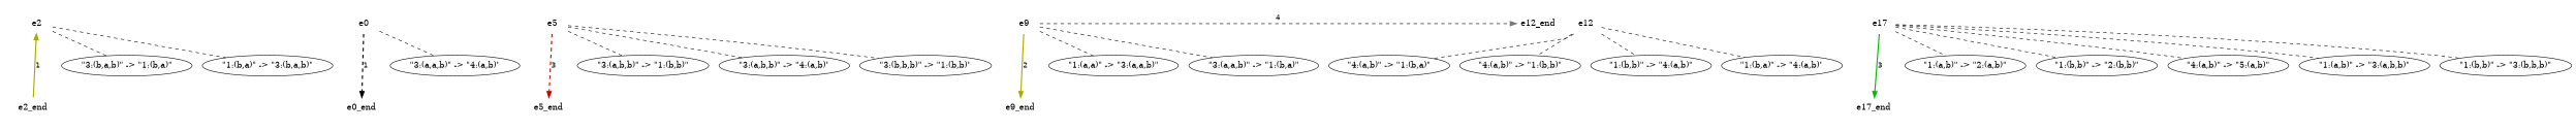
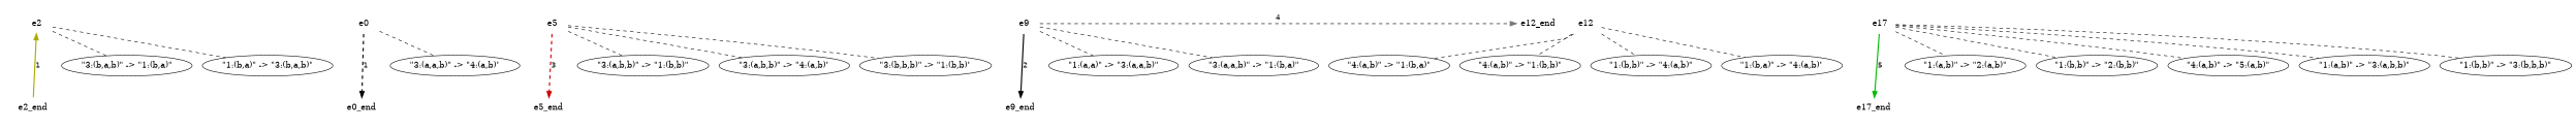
  digraph {
    rankdir=TB
    edge [dir=none style=dashed]
    e2 [shape=none]
    e2_end [shape=none]
    e0 [shape=none]
    e0_end [shape=none]
    e5 [shape=none]
    e5_end [shape=none]
    e9 [shape=none]
    e9_end [shape=none]
    e12 [shape=none]
    e12_end [shape=none]
    e17 [shape=none]
    e17_end [shape=none]
    n13 [label="\"3:(b,a,b)\" -> \"1:(b,a)\""]
    n14 [label="\"1:(b,a)\" -> \"3:(b,a,b)\""]
    n15 [label="\"3:(a,a,b)\" -> \"4:(a,b)\""]
    n16 [label="\"3:(a,b,b)\" -> \"1:(b,b)\""]
    n17 [label="\"3:(a,b,b)\" -> \"4:(a,b)\""]
    n18 [label="\"3:(b,b,b)\" -> \"1:(b,b)\""]
    n19 [label="\"1:(a,a)\" -> \"3:(a,a,b)\""]
    n20 [label="\"3:(a,a,b)\" -> \"1:(b,a)\""]
    n21 [label="\"4:(a,b)\" -> \"1:(b,a)\""]
    n22 [label="\"4:(a,b)\" -> \"1:(b,b)\""]
    n23 [label="\"1:(b,b)\" -> \"4:(a,b)\""]
    n24 [label="\"1:(b,a)\" -> \"4:(a,b)\""]
    n25 [label="\"1:(a,b)\" -> \"2:(a,b)\""]
    n26 [label="\"1:(b,b)\" -> \"2:(b,b)\""]
    n27 [label="\"4:(a,b)\" -> \"5:(a,b)\""]
    n28 [label="\"1:(a,b)\" -> \"3:(a,b,b)\""]
    n29 [label="\"1:(b,b)\" -> \"3:(b,b,b)\""]
    subgraph cluster_1 {
      color=transparent
      style=filled
      e2
      e2_end
    }
    subgraph cluster_2 {
      color=transparent
      style=filled
      e0
      e0_end
    }
    subgraph cluster_3 {
      color=transparent
      style=filled
      e5
      e5_end
    }
    subgraph cluster_4 {
      color=transparent
      style=filled
      e9
      e9_end
    }
    subgraph cluster_5 {
      color=transparent
      style=filled
      e12
      e12_end
    }
    subgraph cluster_6 {
      color=transparent
      style=filled
      e17
      e17_end
    }
    e2 -> e2_end [color="#AAAA00" dir=back fontname=Helvetica fontsize=12 label=1 minlen=2 pensize=5 penwidth=2 style=""]
    e2 -> n13
    e2 -> n14
    e0 -> e0_end [color=black constraint=true fontname=Helvetica fontsize=12 label=1 minlen=2 pensize=5 penwidth=2 dir=""]
    e0 -> n15
    e5 -> e5_end [color="#CC0000" fontname=Helvetica fontsize=12 label=3 minlen=2 pensize=5 penwidth=2 dir=""]
    e5 -> n16
    e5 -> n17
    e5 -> n18
-   e9 -> e9_end [color="#AAAA00" fontname=Helvetica fontsize=12 label=2 minlen=2 pensize=5 penwidth=2 dir="" style=""]
+   e9 -> e9_end [color=black fontname=Helvetica fontsize=12 label=2 minlen=2 pensize=5 penwidth=2 dir="" style=""]
    e9 -> e12_end [color="#777777" constraint=false fontname=Helvetica fontsize=12 label=4 minlen=2 pensize=5 penwidth=2 dir=""]
    e9 -> n19
    e9 -> n20
    e12 -> n21
    e12 -> n22
    e12 -> n23
    e12 -> n24
-   e17 -> e17_end [color="#00BB00" fontname=Helvetica fontsize=12 label=3 minlen=2 pensize=5 penwidth=2 dir="" style=""]
+   e17 -> e17_end [color="#00BB00" fontname=Helvetica fontsize=12 label=5 minlen=2 pensize=5 penwidth=2 dir="" style=""]
    e17 -> n25
    e17 -> n26
    e17 -> n27
    e17 -> n28
    e17 -> n29
  }
